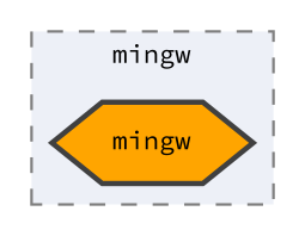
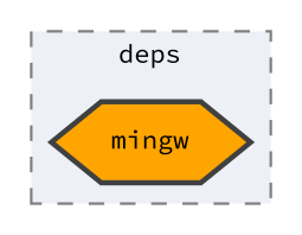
  digraph {
    compound=true
    fontname="Source Code Pro"
    n1 [color=grey25 fillcolor=orange fontname="Source Code Pro" fontsize=10 height=0.2 label=mingw shape=hexagon style="filled,bold" width=0.4]
    subgraph cluster_1 {
      bgcolor="#edf0f7"
      fontsize=10
-     label=mingw
+     label=deps
      pencolor=grey50
      style="filled,dashed"
      n1
    }
  }
